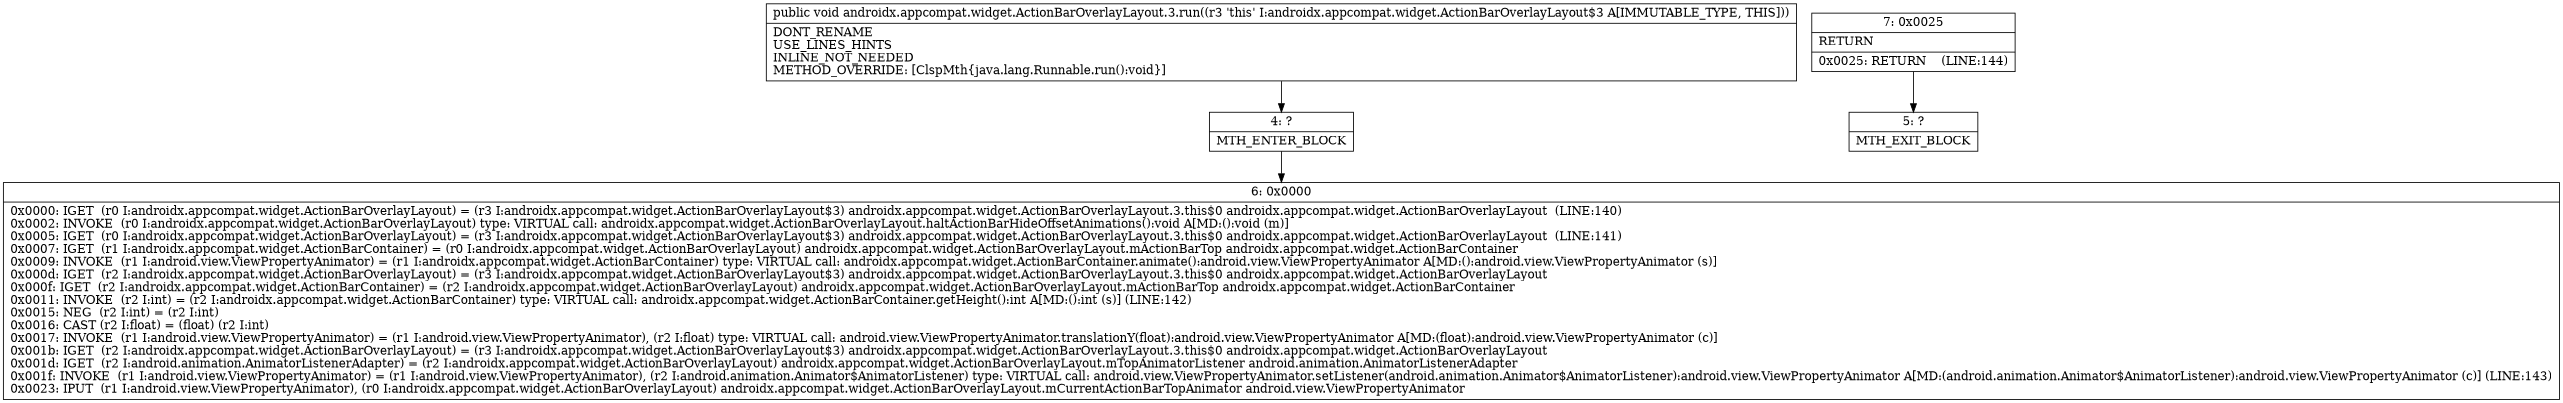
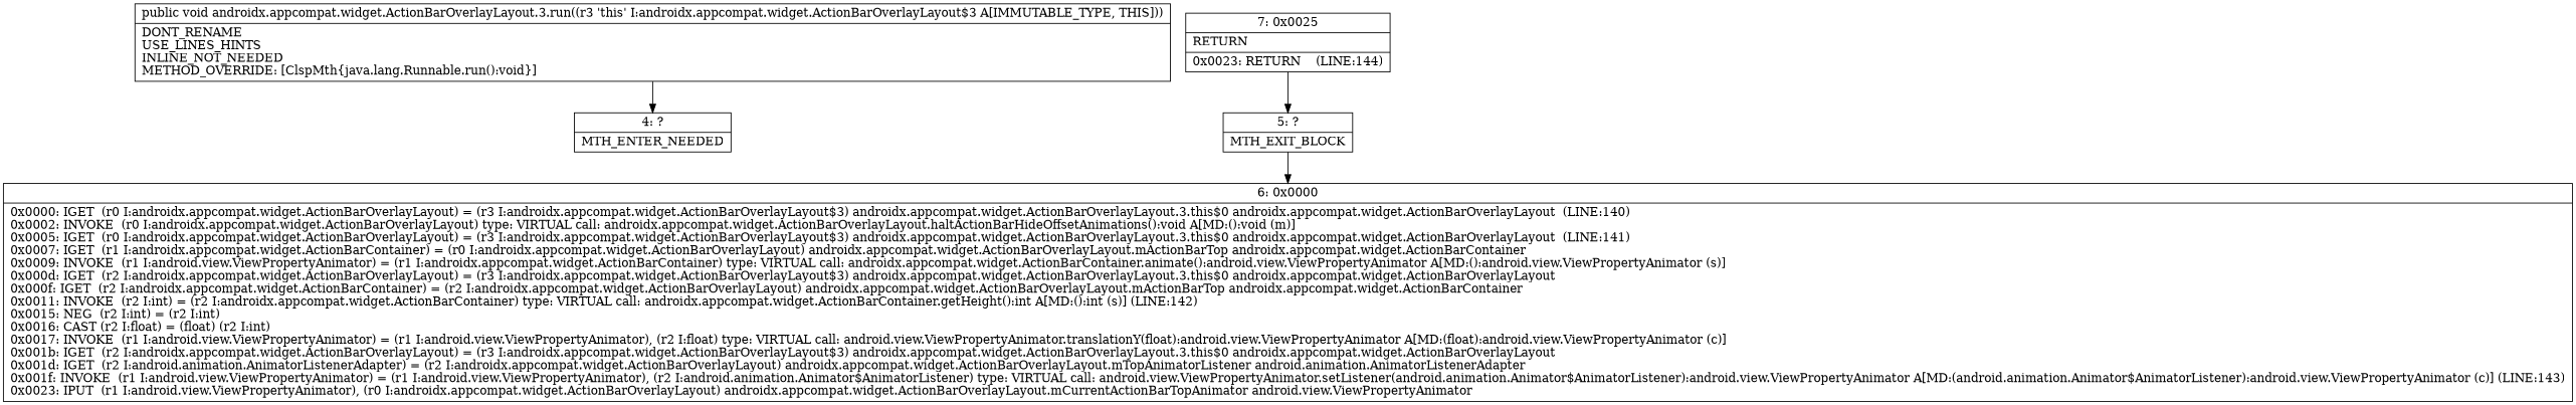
  digraph {
    node [shape=record]
-   n1 [label="{4\:\ ?|MTH_ENTER_BLOCK\l}"]
+   n1 [label="{4\:\ ?|MTH_ENTER_NEEDED\l}"]
    n2 [label="{6\:\ 0x0000|0x0000: IGET  (r0 I:androidx.appcompat.widget.ActionBarOverlayLayout) = (r3 I:androidx.appcompat.widget.ActionBarOverlayLayout$3) androidx.appcompat.widget.ActionBarOverlayLayout.3.this$0 androidx.appcompat.widget.ActionBarOverlayLayout  (LINE:140)\l0x0002: INVOKE  (r0 I:androidx.appcompat.widget.ActionBarOverlayLayout) type: VIRTUAL call: androidx.appcompat.widget.ActionBarOverlayLayout.haltActionBarHideOffsetAnimations():void A[MD:():void (m)]\l0x0005: IGET  (r0 I:androidx.appcompat.widget.ActionBarOverlayLayout) = (r3 I:androidx.appcompat.widget.ActionBarOverlayLayout$3) androidx.appcompat.widget.ActionBarOverlayLayout.3.this$0 androidx.appcompat.widget.ActionBarOverlayLayout  (LINE:141)\l0x0007: IGET  (r1 I:androidx.appcompat.widget.ActionBarContainer) = (r0 I:androidx.appcompat.widget.ActionBarOverlayLayout) androidx.appcompat.widget.ActionBarOverlayLayout.mActionBarTop androidx.appcompat.widget.ActionBarContainer \l0x0009: INVOKE  (r1 I:android.view.ViewPropertyAnimator) = (r1 I:androidx.appcompat.widget.ActionBarContainer) type: VIRTUAL call: androidx.appcompat.widget.ActionBarContainer.animate():android.view.ViewPropertyAnimator A[MD:():android.view.ViewPropertyAnimator (s)]\l0x000d: IGET  (r2 I:androidx.appcompat.widget.ActionBarOverlayLayout) = (r3 I:androidx.appcompat.widget.ActionBarOverlayLayout$3) androidx.appcompat.widget.ActionBarOverlayLayout.3.this$0 androidx.appcompat.widget.ActionBarOverlayLayout \l0x000f: IGET  (r2 I:androidx.appcompat.widget.ActionBarContainer) = (r2 I:androidx.appcompat.widget.ActionBarOverlayLayout) androidx.appcompat.widget.ActionBarOverlayLayout.mActionBarTop androidx.appcompat.widget.ActionBarContainer \l0x0011: INVOKE  (r2 I:int) = (r2 I:androidx.appcompat.widget.ActionBarContainer) type: VIRTUAL call: androidx.appcompat.widget.ActionBarContainer.getHeight():int A[MD:():int (s)] (LINE:142)\l0x0015: NEG  (r2 I:int) = (r2 I:int) \l0x0016: CAST (r2 I:float) = (float) (r2 I:int) \l0x0017: INVOKE  (r1 I:android.view.ViewPropertyAnimator) = (r1 I:android.view.ViewPropertyAnimator), (r2 I:float) type: VIRTUAL call: android.view.ViewPropertyAnimator.translationY(float):android.view.ViewPropertyAnimator A[MD:(float):android.view.ViewPropertyAnimator (c)]\l0x001b: IGET  (r2 I:androidx.appcompat.widget.ActionBarOverlayLayout) = (r3 I:androidx.appcompat.widget.ActionBarOverlayLayout$3) androidx.appcompat.widget.ActionBarOverlayLayout.3.this$0 androidx.appcompat.widget.ActionBarOverlayLayout \l0x001d: IGET  (r2 I:android.animation.AnimatorListenerAdapter) = (r2 I:androidx.appcompat.widget.ActionBarOverlayLayout) androidx.appcompat.widget.ActionBarOverlayLayout.mTopAnimatorListener android.animation.AnimatorListenerAdapter \l0x001f: INVOKE  (r1 I:android.view.ViewPropertyAnimator) = (r1 I:android.view.ViewPropertyAnimator), (r2 I:android.animation.Animator$AnimatorListener) type: VIRTUAL call: android.view.ViewPropertyAnimator.setListener(android.animation.Animator$AnimatorListener):android.view.ViewPropertyAnimator A[MD:(android.animation.Animator$AnimatorListener):android.view.ViewPropertyAnimator (c)] (LINE:143)\l0x0023: IPUT  (r1 I:android.view.ViewPropertyAnimator), (r0 I:androidx.appcompat.widget.ActionBarOverlayLayout) androidx.appcompat.widget.ActionBarOverlayLayout.mCurrentActionBarTopAnimator android.view.ViewPropertyAnimator \l}"]
-   n3 [label="{7\:\ 0x0025|RETURN\l|0x0025: RETURN    (LINE:144)\l}"]
+   n3 [label="{7\:\ 0x0025|RETURN\l|0x0023: RETURN    (LINE:144)\l}"]
    n4 [label="{5\:\ ?|MTH_EXIT_BLOCK\l}"]
    n5 [label="{public void androidx.appcompat.widget.ActionBarOverlayLayout.3.run((r3 'this' I:androidx.appcompat.widget.ActionBarOverlayLayout$3 A[IMMUTABLE_TYPE, THIS]))  | DONT_RENAME\lUSE_LINES_HINTS\lINLINE_NOT_NEEDED\lMETHOD_OVERRIDE: [ClspMth\{java.lang.Runnable.run():void\}]\l}"]
-   n1 -> n2
+   n4 -> n2
    n3 -> n4
    n5 -> n1
  }
